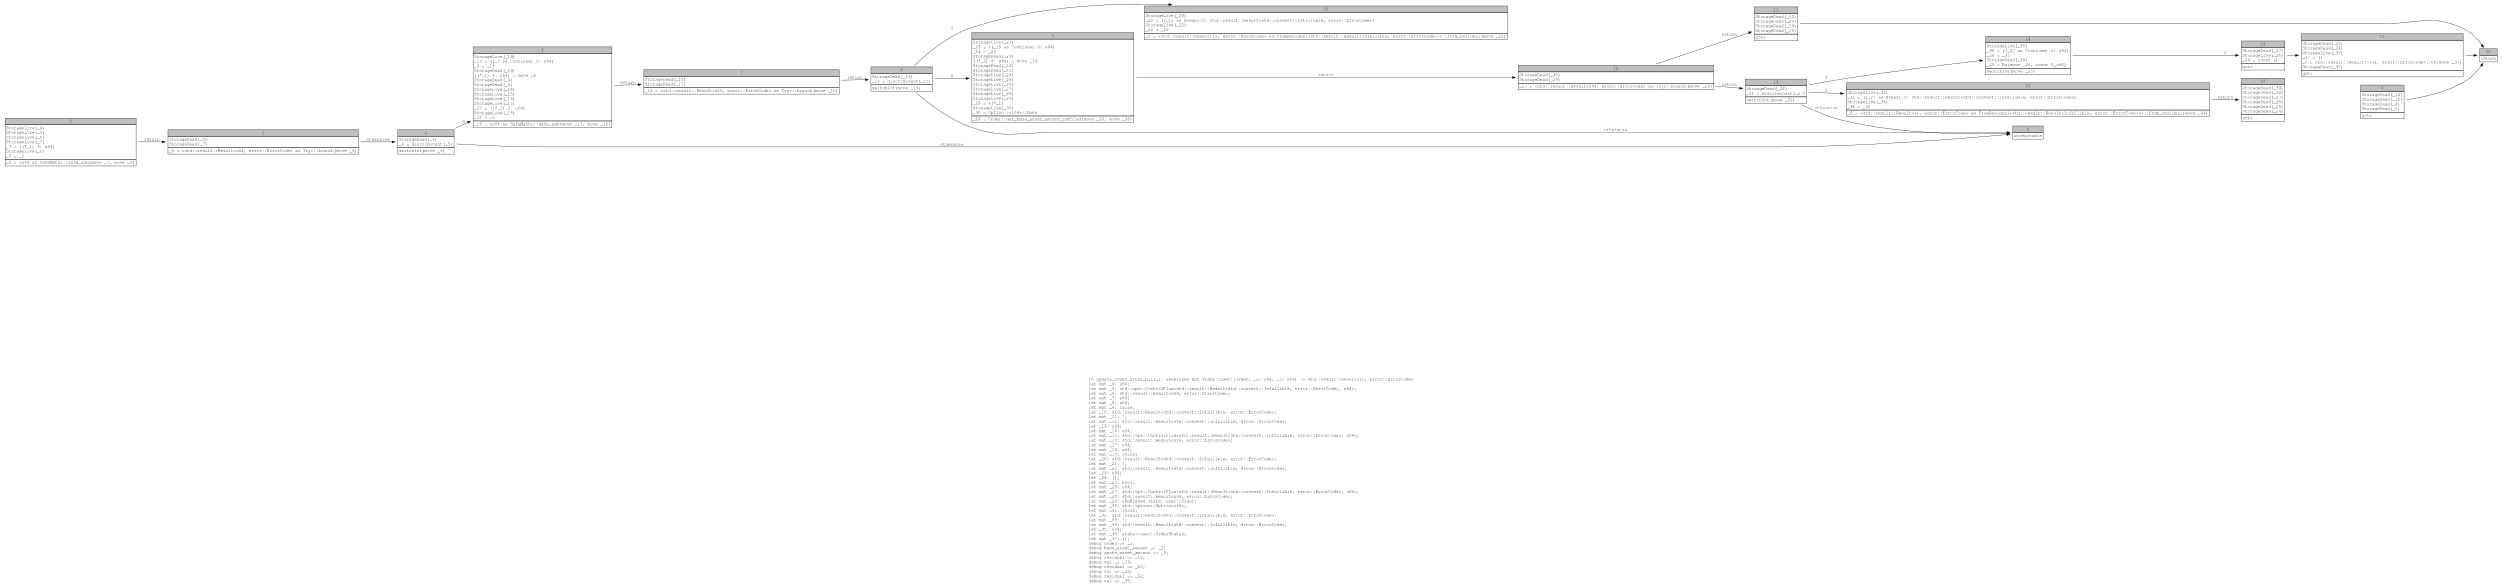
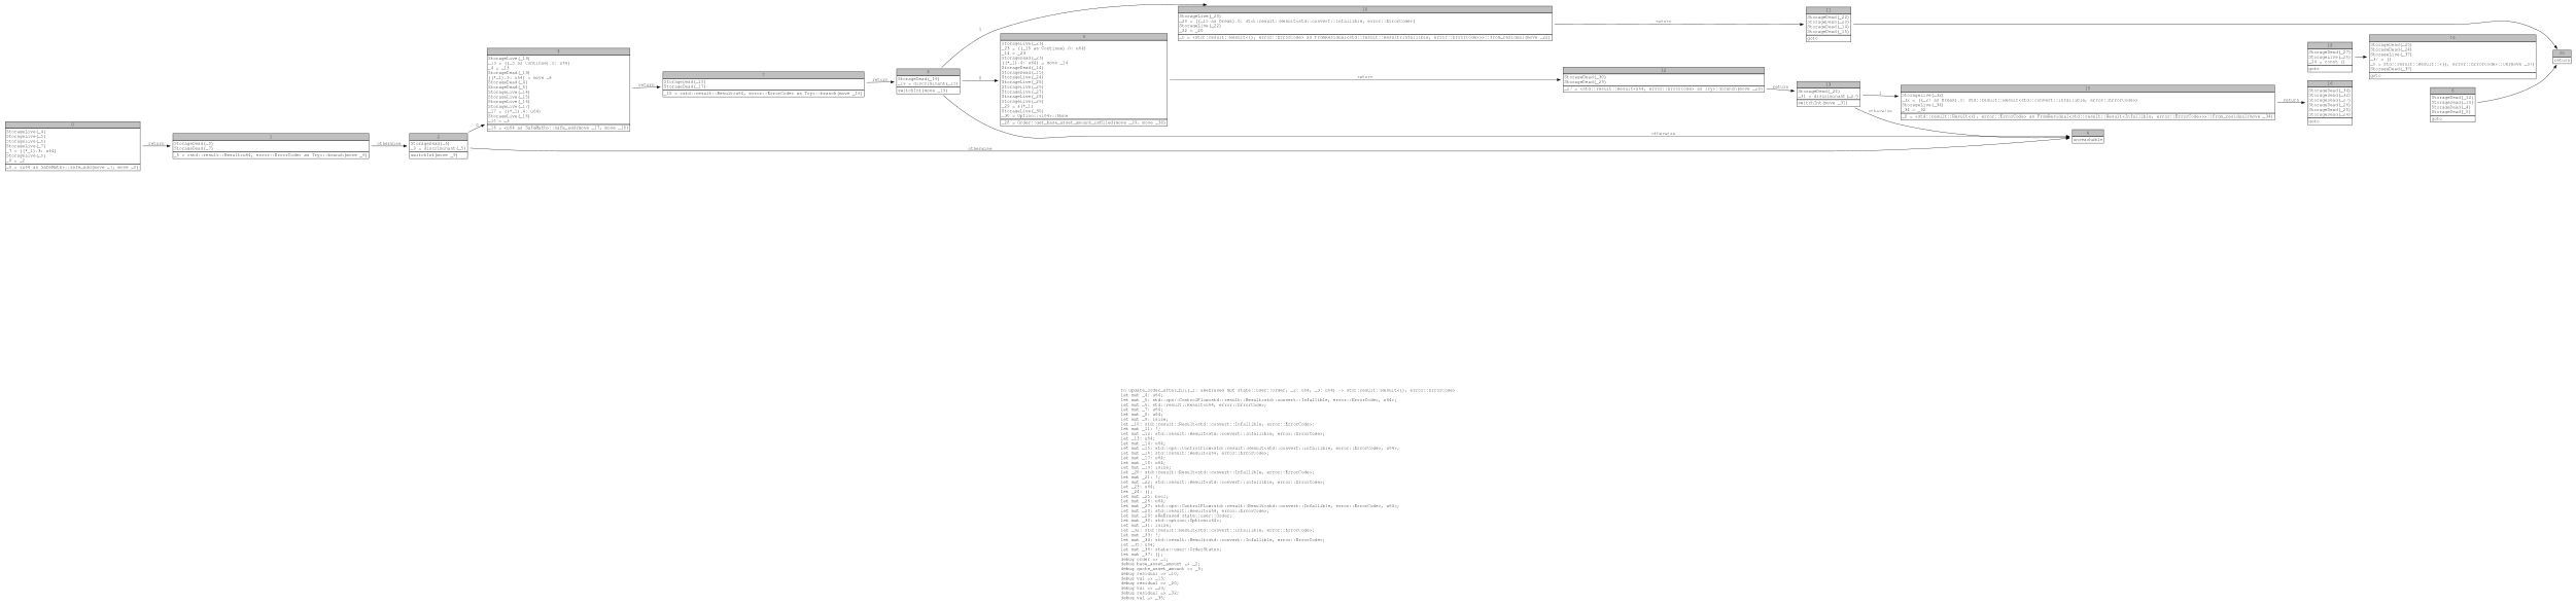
  digraph {
    fontname="Courier, monospace"
    label=<fn update_order_after_fill(_1: &amp;ReErased mut state::user::Order, _2: u64, _3: u64) -&gt; std::result::Result&lt;(), error::ErrorCode&gt;<br align="left"/>let mut _4: u64;<br align="left"/>let mut _5: std::ops::ControlFlow&lt;std::result::Result&lt;std::convert::Infallible, error::ErrorCode&gt;, u64&gt;;<br align="left"/>let mut _6: std::result::Result&lt;u64, error::ErrorCode&gt;;<br align="left"/>let mut _7: u64;<br align="left"/>let mut _8: u64;<br align="left"/>let mut _9: isize;<br align="left"/>let _10: std::result::Result&lt;std::convert::Infallible, error::ErrorCode&gt;;<br align="left"/>let mut _11: !;<br align="left"/>let mut _12: std::result::Result&lt;std::convert::Infallible, error::ErrorCode&gt;;<br align="left"/>let _13: u64;<br align="left"/>let mut _14: u64;<br align="left"/>let mut _15: std::ops::ControlFlow&lt;std::result::Result&lt;std::convert::Infallible, error::ErrorCode&gt;, u64&gt;;<br align="left"/>let mut _16: std::result::Result&lt;u64, error::ErrorCode&gt;;<br align="left"/>let mut _17: u64;<br align="left"/>let mut _18: u64;<br align="left"/>let mut _19: isize;<br align="left"/>let _20: std::result::Result&lt;std::convert::Infallible, error::ErrorCode&gt;;<br align="left"/>let mut _21: !;<br align="left"/>let mut _22: std::result::Result&lt;std::convert::Infallible, error::ErrorCode&gt;;<br align="left"/>let _23: u64;<br align="left"/>let _24: ();<br align="left"/>let mut _25: bool;<br align="left"/>let mut _26: u64;<br align="left"/>let mut _27: std::ops::ControlFlow&lt;std::result::Result&lt;std::convert::Infallible, error::ErrorCode&gt;, u64&gt;;<br align="left"/>let mut _28: std::result::Result&lt;u64, error::ErrorCode&gt;;<br align="left"/>let mut _29: &amp;ReErased state::user::Order;<br align="left"/>let mut _30: std::option::Option&lt;i64&gt;;<br align="left"/>let mut _31: isize;<br align="left"/>let _32: std::result::Result&lt;std::convert::Infallible, error::ErrorCode&gt;;<br align="left"/>let mut _33: !;<br align="left"/>let mut _34: std::result::Result&lt;std::convert::Infallible, error::ErrorCode&gt;;<br align="left"/>let _35: u64;<br align="left"/>let mut _36: state::user::OrderStatus;<br align="left"/>let mut _37: ();<br align="left"/>debug order =&gt; _1;<br align="left"/>debug base_asset_amount =&gt; _2;<br align="left"/>debug quote_asset_amount =&gt; _3;<br align="left"/>debug residual =&gt; _10;<br align="left"/>debug val =&gt; _13;<br align="left"/>debug residual =&gt; _20;<br align="left"/>debug val =&gt; _23;<br align="left"/>debug residual =&gt; _32;<br align="left"/>debug val =&gt; _35;<br align="left"/>>
    rankdir=LR
    node [fontname="Courier, monospace" shape=none]
    edge [fontname="Courier, monospace"]
    n1 [label=<<table border="0" cellborder="1" cellspacing="0"><tr><td bgcolor="gray" align="center" colspan="1">0</td></tr><tr><td align="left" balign="left">StorageLive(_4)<br/>StorageLive(_5)<br/>StorageLive(_6)<br/>StorageLive(_7)<br/>_7 = ((*_1).3: u64)<br/>StorageLive(_8)<br/>_8 = _2<br/></td></tr><tr><td align="left">_6 = &lt;u64 as SafeMath&gt;::safe_add(move _7, move _8)</td></tr></table>>]
    n2 [label=<<table border="0" cellborder="1" cellspacing="0"><tr><td bgcolor="gray" align="center" colspan="1">1</td></tr><tr><td align="left" balign="left">StorageDead(_8)<br/>StorageDead(_7)<br/></td></tr><tr><td align="left">_5 = &lt;std::result::Result&lt;u64, error::ErrorCode&gt; as Try&gt;::branch(move _6)</td></tr></table>>]
    n3 [label=<<table border="0" cellborder="1" cellspacing="0"><tr><td bgcolor="gray" align="center" colspan="1">2</td></tr><tr><td align="left" balign="left">StorageDead(_6)<br/>_9 = discriminant(_5)<br/></td></tr><tr><td align="left">switchInt(move _9)</td></tr></table>>]
    n4 [label=<<table border="0" cellborder="1" cellspacing="0"><tr><td bgcolor="gray" align="center" colspan="1">3</td></tr><tr><td align="left" balign="left">StorageLive(_13)<br/>_13 = ((_5 as Continue).0: u64)<br/>_4 = _13<br/>StorageDead(_13)<br/>((*_1).3: u64) = move _4<br/>StorageDead(_4)<br/>StorageDead(_5)<br/>StorageLive(_14)<br/>StorageLive(_15)<br/>StorageLive(_16)<br/>StorageLive(_17)<br/>_17 = ((*_1).4: u64)<br/>StorageLive(_18)<br/>_18 = _3<br/></td></tr><tr><td align="left">_16 = &lt;u64 as SafeMath&gt;::safe_add(move _17, move _18)</td></tr></table>>]
    n5 [label=<<table border="0" cellborder="1" cellspacing="0"><tr><td bgcolor="gray" align="center" colspan="1">4</td></tr><tr><td align="left">unreachable</td></tr></table>>]
    n6 [label=<<table border="0" cellborder="1" cellspacing="0"><tr><td bgcolor="gray" align="center" colspan="1">7</td></tr><tr><td align="left" balign="left">StorageDead(_18)<br/>StorageDead(_17)<br/></td></tr><tr><td align="left">_15 = &lt;std::result::Result&lt;u64, error::ErrorCode&gt; as Try&gt;::branch(move _16)</td></tr></table>>]
    n7 [label=<<table border="0" cellborder="1" cellspacing="0"><tr><td bgcolor="gray" align="center" colspan="1">8</td></tr><tr><td align="left" balign="left">StorageDead(_16)<br/>_19 = discriminant(_15)<br/></td></tr><tr><td align="left">switchInt(move _19)</td></tr></table>>]
    n8 [label=<<table border="0" cellborder="1" cellspacing="0"><tr><td bgcolor="gray" align="center" colspan="1">6</td></tr><tr><td align="left" balign="left">StorageDead(_12)<br/>StorageDead(_10)<br/>StorageDead(_4)<br/>StorageDead(_5)<br/></td></tr><tr><td align="left">goto</td></tr></table>>]
    n9 [label=<<table border="0" cellborder="1" cellspacing="0"><tr><td bgcolor="gray" align="center" colspan="1">20</td></tr><tr><td align="left">return</td></tr></table>>]
    n10 [label=<<table border="0" cellborder="1" cellspacing="0"><tr><td bgcolor="gray" align="center" colspan="1">9</td></tr><tr><td align="left" balign="left">StorageLive(_23)<br/>_23 = ((_15 as Continue).0: u64)<br/>_14 = _23<br/>StorageDead(_23)<br/>((*_1).4: u64) = move _14<br/>StorageDead(_14)<br/>StorageDead(_15)<br/>StorageLive(_24)<br/>StorageLive(_25)<br/>StorageLive(_26)<br/>StorageLive(_27)<br/>StorageLive(_28)<br/>StorageLive(_29)<br/>_29 = &amp;(*_1)<br/>StorageLive(_30)<br/>_30 = Option::&lt;i64&gt;::None<br/></td></tr><tr><td align="left">_28 = Order::get_base_asset_amount_unfilled(move _29, move _30)</td></tr></table>>]
    n11 [label=<<table border="0" cellborder="1" cellspacing="0"><tr><td bgcolor="gray" align="center" colspan="1">10</td></tr><tr><td align="left" balign="left">StorageLive(_20)<br/>_20 = ((_15 as Break).0: std::result::Result&lt;std::convert::Infallible, error::ErrorCode&gt;)<br/>StorageLive(_22)<br/>_22 = _20<br/></td></tr><tr><td align="left">_0 = &lt;std::result::Result&lt;(), error::ErrorCode&gt; as FromResidual&lt;std::result::Result&lt;Infallible, error::ErrorCode&gt;&gt;&gt;::from_residual(move _22)</td></tr></table>>]
    n12 [label=<<table border="0" cellborder="1" cellspacing="0"><tr><td bgcolor="gray" align="center" colspan="1">12</td></tr><tr><td align="left" balign="left">StorageDead(_30)<br/>StorageDead(_29)<br/></td></tr><tr><td align="left">_27 = &lt;std::result::Result&lt;u64, error::ErrorCode&gt; as Try&gt;::branch(move _28)</td></tr></table>>]
    n13 [label=<<table border="0" cellborder="1" cellspacing="0"><tr><td bgcolor="gray" align="center" colspan="1">11</td></tr><tr><td align="left" balign="left">StorageDead(_22)<br/>StorageDead(_20)<br/>StorageDead(_14)<br/>StorageDead(_15)<br/></td></tr><tr><td align="left">goto</td></tr></table>>]
    n14 [label=<<table border="0" cellborder="1" cellspacing="0"><tr><td bgcolor="gray" align="center" colspan="1">13</td></tr><tr><td align="left" balign="left">StorageDead(_28)<br/>_31 = discriminant(_27)<br/></td></tr><tr><td align="left">switchInt(move _31)</td></tr></table>>]
-   n15 [label=<<table border="0" cellborder="1" cellspacing="0"><tr><td bgcolor="gray" align="center" colspan="1">14</td></tr><tr><td align="left" balign="left">StorageLive(_35)<br/>_35 = ((_27 as Continue).0: u64)<br/>_26 = _35<br/>StorageDead(_35)<br/>_25 = Eq(move _26, const 0_u64)<br/></td></tr><tr><td align="left">switchInt(move _25)</td></tr></table>>]
    n16 [label=<<table border="0" cellborder="1" cellspacing="0"><tr><td bgcolor="gray" align="center" colspan="1">15</td></tr><tr><td align="left" balign="left">StorageLive(_32)<br/>_32 = ((_27 as Break).0: std::result::Result&lt;std::convert::Infallible, error::ErrorCode&gt;)<br/>StorageLive(_34)<br/>_34 = _32<br/></td></tr><tr><td align="left">_0 = &lt;std::result::Result&lt;(), error::ErrorCode&gt; as FromResidual&lt;std::result::Result&lt;Infallible, error::ErrorCode&gt;&gt;&gt;::from_residual(move _34)</td></tr></table>>]
    n17 [label=<<table border="0" cellborder="1" cellspacing="0"><tr><td bgcolor="gray" align="center" colspan="1">18</td></tr><tr><td align="left" balign="left">StorageDead(_27)<br/>StorageLive(_26)<br/>_24 = const ()<br/></td></tr><tr><td align="left">goto</td></tr></table>>]
    n18 [label=<<table border="0" cellborder="1" cellspacing="0"><tr><td bgcolor="gray" align="center" colspan="1">16</td></tr><tr><td align="left" balign="left">StorageDead(_34)<br/>StorageDead(_32)<br/>StorageDead(_27)<br/>StorageDead(_26)<br/>StorageDead(_25)<br/>StorageDead(_24)<br/></td></tr><tr><td align="left">goto</td></tr></table>>]
    n19 [label=<<table border="0" cellborder="1" cellspacing="0"><tr><td bgcolor="gray" align="center" colspan="1">19</td></tr><tr><td align="left" balign="left">StorageDead(_25)<br/>StorageDead(_24)<br/>StorageLive(_37)<br/>_37 = ()<br/>_0 = std::result::Result::&lt;(), error::ErrorCode&gt;::Ok(move _37)<br/>StorageDead(_37)<br/></td></tr><tr><td align="left">goto</td></tr></table>>]
    n1 -> n2 [label=return]
    n2 -> n3 [label=otherwise]
    n3 -> n4 [label=0]
    n3 -> n5 [label=otherwise]
    n4 -> n6 [label=return]
    n6 -> n7 [label=return]
    n7 -> n5 [label=otherwise]
    n7 -> n10 [label=0]
    n7 -> n11 [label=1]
    n8 -> n9
    n10 -> n12 [label=return]
-   n12 -> n13 [label=return]
+   n11 -> n13 [label=return]
    n12 -> n14 [label=return]
    n13 -> n9
    n14 -> n5 [label=otherwise]
-   n14 -> n15 [label=0]
    n14 -> n16 [label=1]
-   n15 -> n17 [label=0]
    n16 -> n18 [label=return]
    n17 -> n19
-   n19 -> n9
  }
